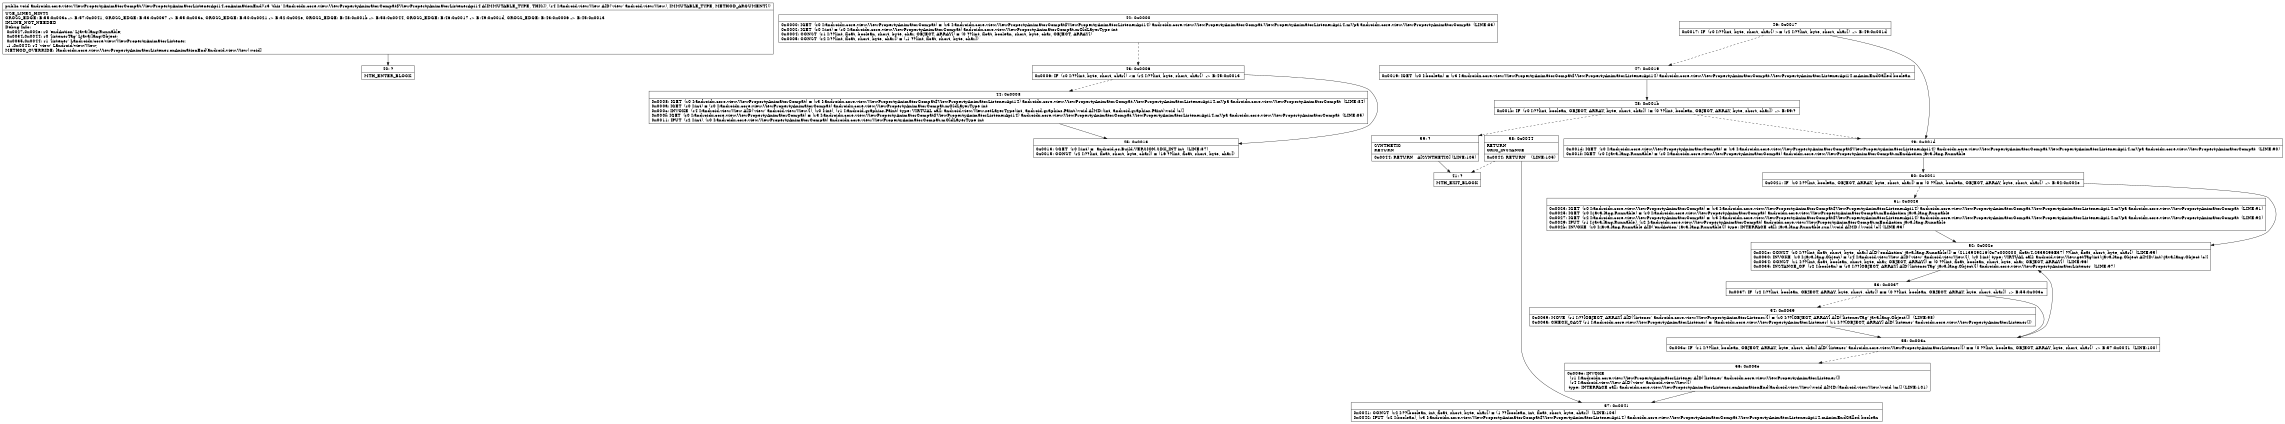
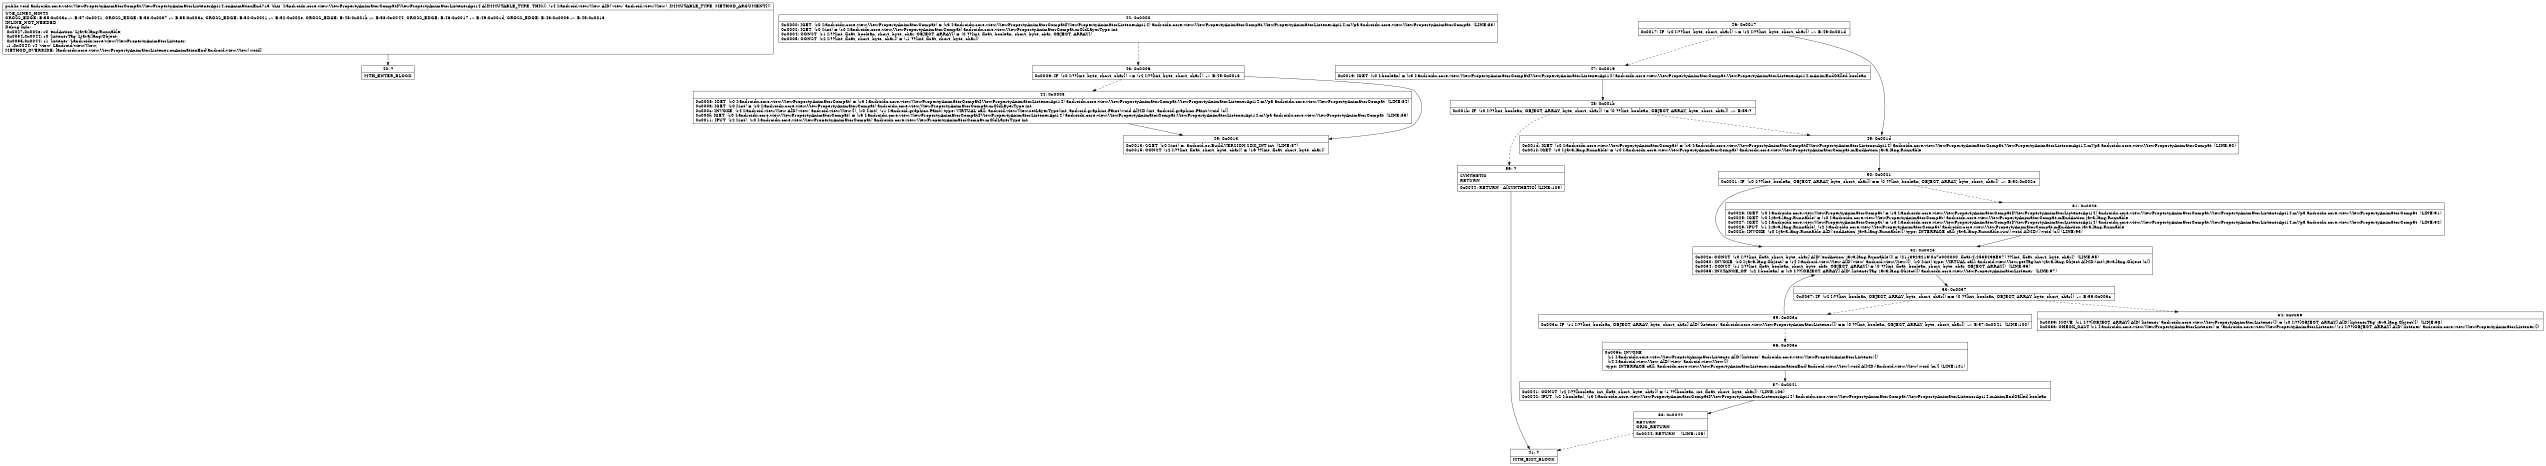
  digraph {
    node [shape=record]
    n1 [label="{40\:\ ?|MTH_ENTER_BLOCK\l}"]
    n2 [label="{42\:\ 0x0000|0x0000: IGET  (r0 I:androidx.core.view.ViewPropertyAnimatorCompat) = (r3 I:androidx.core.view.ViewPropertyAnimatorCompat$ViewPropertyAnimatorListenerApi14) androidx.core.view.ViewPropertyAnimatorCompat.ViewPropertyAnimatorListenerApi14.mVpa androidx.core.view.ViewPropertyAnimatorCompat  (LINE:83)\l0x0002: IGET  (r0 I:int) = (r0 I:androidx.core.view.ViewPropertyAnimatorCompat) androidx.core.view.ViewPropertyAnimatorCompat.mOldLayerType int \l0x0004: CONST  (r1 I:??[int, float, boolean, short, byte, char, OBJECT, ARRAY]) = (0 ??[int, float, boolean, short, byte, char, OBJECT, ARRAY]) \l0x0005: CONST  (r2 I:??[int, float, short, byte, char]) = (\-1 ??[int, float, short, byte, char]) \l}"]
    n3 [label="{43\:\ 0x0006|0x0006: IF  (r0 I:??[int, byte, short, char]) \<= (r2 I:??[int, byte, short, char])  \-\> B:45:0x0013 \l}"]
    n4 [label="{44\:\ 0x0008|0x0008: IGET  (r0 I:androidx.core.view.ViewPropertyAnimatorCompat) = (r3 I:androidx.core.view.ViewPropertyAnimatorCompat$ViewPropertyAnimatorListenerApi14) androidx.core.view.ViewPropertyAnimatorCompat.ViewPropertyAnimatorListenerApi14.mVpa androidx.core.view.ViewPropertyAnimatorCompat  (LINE:84)\l0x000a: IGET  (r0 I:int) = (r0 I:androidx.core.view.ViewPropertyAnimatorCompat) androidx.core.view.ViewPropertyAnimatorCompat.mOldLayerType int \l0x000c: INVOKE  (r4 I:android.view.View A[D('view' android.view.View)]), (r0 I:int), (r1 I:android.graphics.Paint) type: VIRTUAL call: android.view.View.setLayerType(int, android.graphics.Paint):void A[MD:(int, android.graphics.Paint):void (c)]\l0x000f: IGET  (r0 I:androidx.core.view.ViewPropertyAnimatorCompat) = (r3 I:androidx.core.view.ViewPropertyAnimatorCompat$ViewPropertyAnimatorListenerApi14) androidx.core.view.ViewPropertyAnimatorCompat.ViewPropertyAnimatorListenerApi14.mVpa androidx.core.view.ViewPropertyAnimatorCompat  (LINE:85)\l0x0011: IPUT  (r2 I:int), (r0 I:androidx.core.view.ViewPropertyAnimatorCompat) androidx.core.view.ViewPropertyAnimatorCompat.mOldLayerType int \l}"]
    n5 [label="{45\:\ 0x0013|0x0013: SGET  (r0 I:int) =  android.os.Build.VERSION.SDK_INT int  (LINE:87)\l0x0015: CONST  (r2 I:??[int, float, short, byte, char]) = (16 ??[int, float, short, byte, char]) \l}"]
    n6 [label="{46\:\ 0x0017|0x0017: IF  (r0 I:??[int, byte, short, char]) \>= (r2 I:??[int, byte, short, char])  \-\> B:49:0x001d \l}"]
    n7 [label="{47\:\ 0x0019|0x0019: IGET  (r0 I:boolean) = (r3 I:androidx.core.view.ViewPropertyAnimatorCompat$ViewPropertyAnimatorListenerApi14) androidx.core.view.ViewPropertyAnimatorCompat.ViewPropertyAnimatorListenerApi14.mAnimEndCalled boolean \l}"]
    n8 [label="{49\:\ 0x001d|0x001d: IGET  (r0 I:androidx.core.view.ViewPropertyAnimatorCompat) = (r3 I:androidx.core.view.ViewPropertyAnimatorCompat$ViewPropertyAnimatorListenerApi14) androidx.core.view.ViewPropertyAnimatorCompat.ViewPropertyAnimatorListenerApi14.mVpa androidx.core.view.ViewPropertyAnimatorCompat  (LINE:90)\l0x001f: IGET  (r0 I:java.lang.Runnable) = (r0 I:androidx.core.view.ViewPropertyAnimatorCompat) androidx.core.view.ViewPropertyAnimatorCompat.mEndAction java.lang.Runnable \l}"]
    n9 [label="{48\:\ 0x001b|0x001b: IF  (r0 I:??[int, boolean, OBJECT, ARRAY, byte, short, char]) != (0 ??[int, boolean, OBJECT, ARRAY, byte, short, char])  \-\> B:59:? \l}"]
    n10 [label="{50\:\ 0x0021|0x0021: IF  (r0 I:??[int, boolean, OBJECT, ARRAY, byte, short, char]) == (0 ??[int, boolean, OBJECT, ARRAY, byte, short, char])  \-\> B:52:0x002e \l}"]
    n11 [label="{59\:\ ?|SYNTHETIC\lRETURN\l|0x0044: RETURN   A[SYNTHETIC] (LINE:105)\l}"]
    n12 [label="{41\:\ ?|MTH_EXIT_BLOCK\l}"]
    n13 [label="{51\:\ 0x0023|0x0023: IGET  (r0 I:androidx.core.view.ViewPropertyAnimatorCompat) = (r3 I:androidx.core.view.ViewPropertyAnimatorCompat$ViewPropertyAnimatorListenerApi14) androidx.core.view.ViewPropertyAnimatorCompat.ViewPropertyAnimatorListenerApi14.mVpa androidx.core.view.ViewPropertyAnimatorCompat  (LINE:91)\l0x0025: IGET  (r0 I:java.lang.Runnable) = (r0 I:androidx.core.view.ViewPropertyAnimatorCompat) androidx.core.view.ViewPropertyAnimatorCompat.mEndAction java.lang.Runnable \l0x0027: IGET  (r2 I:androidx.core.view.ViewPropertyAnimatorCompat) = (r3 I:androidx.core.view.ViewPropertyAnimatorCompat$ViewPropertyAnimatorListenerApi14) androidx.core.view.ViewPropertyAnimatorCompat.ViewPropertyAnimatorListenerApi14.mVpa androidx.core.view.ViewPropertyAnimatorCompat  (LINE:92)\l0x0029: IPUT  (r1 I:java.lang.Runnable), (r2 I:androidx.core.view.ViewPropertyAnimatorCompat) androidx.core.view.ViewPropertyAnimatorCompat.mEndAction java.lang.Runnable \l0x002b: INVOKE  (r0 I:java.lang.Runnable A[D('endAction' java.lang.Runnable)]) type: INTERFACE call: java.lang.Runnable.run():void A[MD:():void (c)] (LINE:93)\l}"]
    n14 [label="{52\:\ 0x002e|0x002e: CONST  (r0 I:??[int, float, short, byte, char] A[D('endAction' java.lang.Runnable)]) = (2113929216(0x7e000000, float:4.2535296E37) ??[int, float, short, byte, char])  (LINE:95)\l0x0030: INVOKE  (r0 I:java.lang.Object) = (r4 I:android.view.View A[D('view' android.view.View)]), (r0 I:int) type: VIRTUAL call: android.view.View.getTag(int):java.lang.Object A[MD:(int):java.lang.Object (c)]\l0x0034: CONST  (r1 I:??[int, float, boolean, short, byte, char, OBJECT, ARRAY]) = (0 ??[int, float, boolean, short, byte, char, OBJECT, ARRAY])  (LINE:96)\l0x0035: INSTANCE_OF  (r2 I:boolean) = (r0 I:??[OBJECT, ARRAY] A[D('listenerTag' java.lang.Object)]) androidx.core.view.ViewPropertyAnimatorListener  (LINE:97)\l}"]
    n15 [label="{53\:\ 0x0037|0x0037: IF  (r2 I:??[int, boolean, OBJECT, ARRAY, byte, short, char]) == (0 ??[int, boolean, OBJECT, ARRAY, byte, short, char])  \-\> B:55:0x003c \l}"]
    n16 [label="{54\:\ 0x0039|0x0039: MOVE  (r1 I:??[OBJECT, ARRAY] A[D('listener' androidx.core.view.ViewPropertyAnimatorListener)]) = (r0 I:??[OBJECT, ARRAY] A[D('listenerTag' java.lang.Object)])  (LINE:98)\l0x003a: CHECK_CAST (r1 I:androidx.core.view.ViewPropertyAnimatorListener) = (androidx.core.view.ViewPropertyAnimatorListener) (r1 I:??[OBJECT, ARRAY] A[D('listener' androidx.core.view.ViewPropertyAnimatorListener)]) \l}"]
    n17 [label="{55\:\ 0x003c|0x003c: IF  (r1 I:??[int, boolean, OBJECT, ARRAY, byte, short, char] A[D('listener' androidx.core.view.ViewPropertyAnimatorListener)]) == (0 ??[int, boolean, OBJECT, ARRAY, byte, short, char])  \-\> B:57:0x0041  (LINE:100)\l}"]
    n18 [label="{56\:\ 0x003e|0x006e: INVOKE  \l  (r1 I:androidx.core.view.ViewPropertyAnimatorListener A[D('listener' androidx.core.view.ViewPropertyAnimatorListener)])\l  (r4 I:android.view.View A[D('view' android.view.View)])\l type: INTERFACE call: androidx.core.view.ViewPropertyAnimatorListener.onAnimationEnd(android.view.View):void A[MD:(android.view.View):void (m)] (LINE:101)\l}"]
    n19 [label="{57\:\ 0x0041|0x0041: CONST  (r2 I:??[boolean, int, float, short, byte, char]) = (1 ??[boolean, int, float, short, byte, char])  (LINE:103)\l0x0042: IPUT  (r2 I:boolean), (r3 I:androidx.core.view.ViewPropertyAnimatorCompat$ViewPropertyAnimatorListenerApi14) androidx.core.view.ViewPropertyAnimatorCompat.ViewPropertyAnimatorListenerApi14.mAnimEndCalled boolean \l}"]
-   n20 [label="{58\:\ 0x0044|RETURN\lORIG_INSTANCE\l|0x0044: RETURN    (LINE:105)\l}"]
+   n20 [label="{58\:\ 0x0044|RETURN\lORIG_RETURN\l|0x0044: RETURN    (LINE:105)\l}"]
    n21 [label="{public void androidx.core.view.ViewPropertyAnimatorCompat.ViewPropertyAnimatorListenerApi14.onAnimationEnd((r3 'this' I:androidx.core.view.ViewPropertyAnimatorCompat$ViewPropertyAnimatorListenerApi14 A[IMMUTABLE_TYPE, THIS]), (r4 I:android.view.View A[D('view' android.view.View), IMMUTABLE_TYPE, METHOD_ARGUMENT]))  | USE_LINES_HINTS\lCROSS_EDGE: B:55:0x003c \-\> B:57:0x0041, CROSS_EDGE: B:53:0x0037 \-\> B:55:0x003c, CROSS_EDGE: B:50:0x0021 \-\> B:52:0x002e, CROSS_EDGE: B:48:0x001b \-\> B:58:0x0044, CROSS_EDGE: B:46:0x0017 \-\> B:49:0x001d, CROSS_EDGE: B:43:0x0006 \-\> B:45:0x0013\lINLINE_NOT_NEEDED\lDebug Info:\l  0x0027\-0x002e: r0 'endAction' Ljava\/lang\/Runnable;\l  0x0034\-0x0044: r0 'listenerTag' Ljava\/lang\/Object;\l  0x0035\-0x0044: r1 'listener' Landroidx\/core\/view\/ViewPropertyAnimatorListener;\l  \-1 \-0x0044: r4 'view' Landroid\/view\/View;\lMETHOD_OVERRIDE: [androidx.core.view.ViewPropertyAnimatorListener.onAnimationEnd(android.view.View):void]\l}"]
    n2 -> n3 [style=dashed]
    n3 -> n4 [style=dashed]
    n3 -> n5
    n4 -> n5
    n6 -> n7 [style=dashed]
    n6 -> n8
    n7 -> n9
    n8 -> n10
    n9 -> n8 [style=dashed]
    n9 -> n11 [style=dashed]
    n10 -> n13 [style=dashed]
    n10 -> n14
    n11 -> n12
    n13 -> n14
    n14 -> n15
    n15 -> n16 [style=dashed]
-   n15 -> n17
-   n16 -> n17
+   n15 -> n17 [style=dashed]
    n17 -> n14
    n17 -> n18 [style=dashed]
    n18 -> n19
-   n20 -> n19
+   n19 -> n20
    n20 -> n12 [style=dashed]
    n21 -> n1
  }
